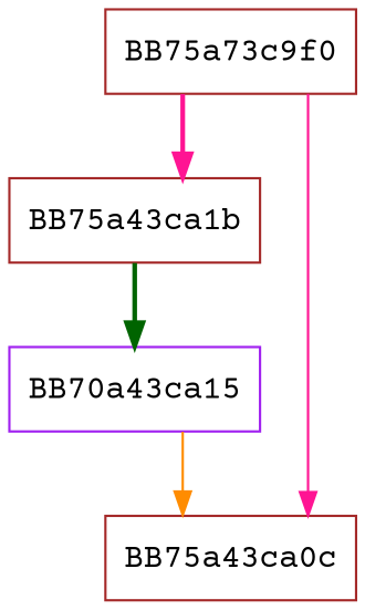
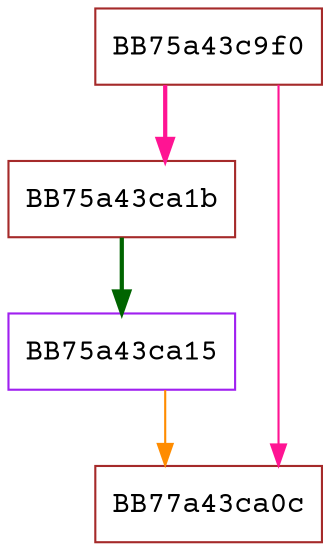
  digraph {
    fontname="Courier Prime"
    splines=ortho
    node [color=brown fontname="Courier Prime" shape=box]
    edge [color=deeppink fontname="Courier Prime" style=bold]
-   BB75a43c9f0 [label=BB75a73c9f0]
+   BB75a43c9f0
    BB75a43ca1b
-   BB75a43ca0c
-   BB75a43ca15 [color=purple label=BB70a43ca15]
+   BB75a43ca0c [label=BB77a43ca0c]
+   BB75a43ca15 [color=purple]
    BB75a43c9f0 -> BB75a43ca1b
    BB75a43c9f0 -> BB75a43ca0c [style=solid]
    BB75a43ca1b -> BB75a43ca15 [color=darkgreen]
    BB75a43ca15 -> BB75a43ca0c [color=darkorange style=solid]
  }
